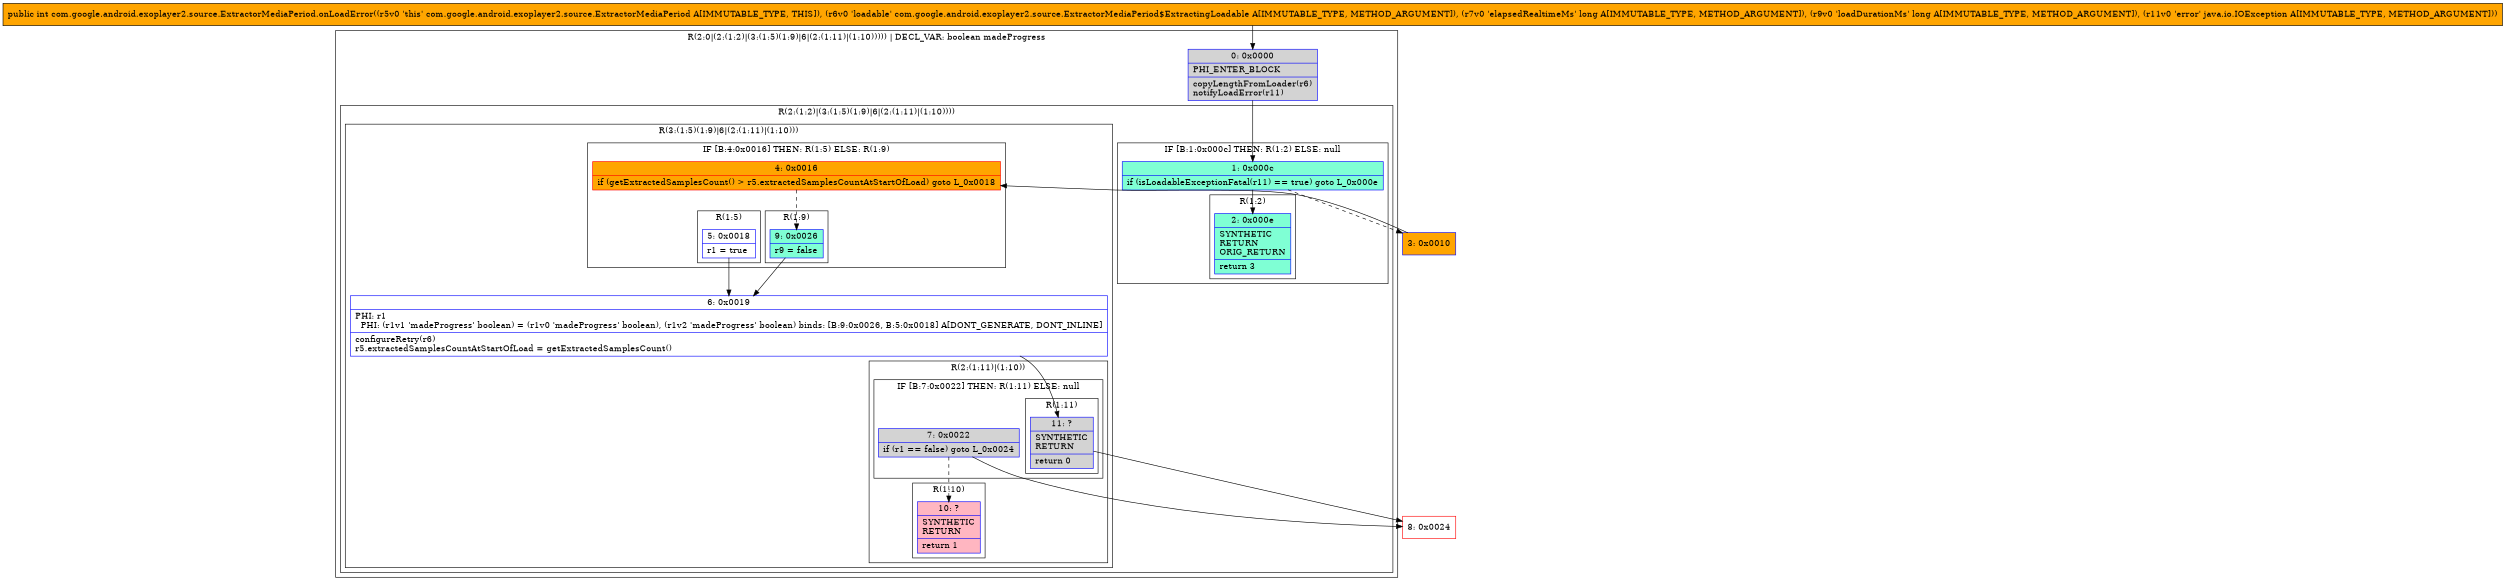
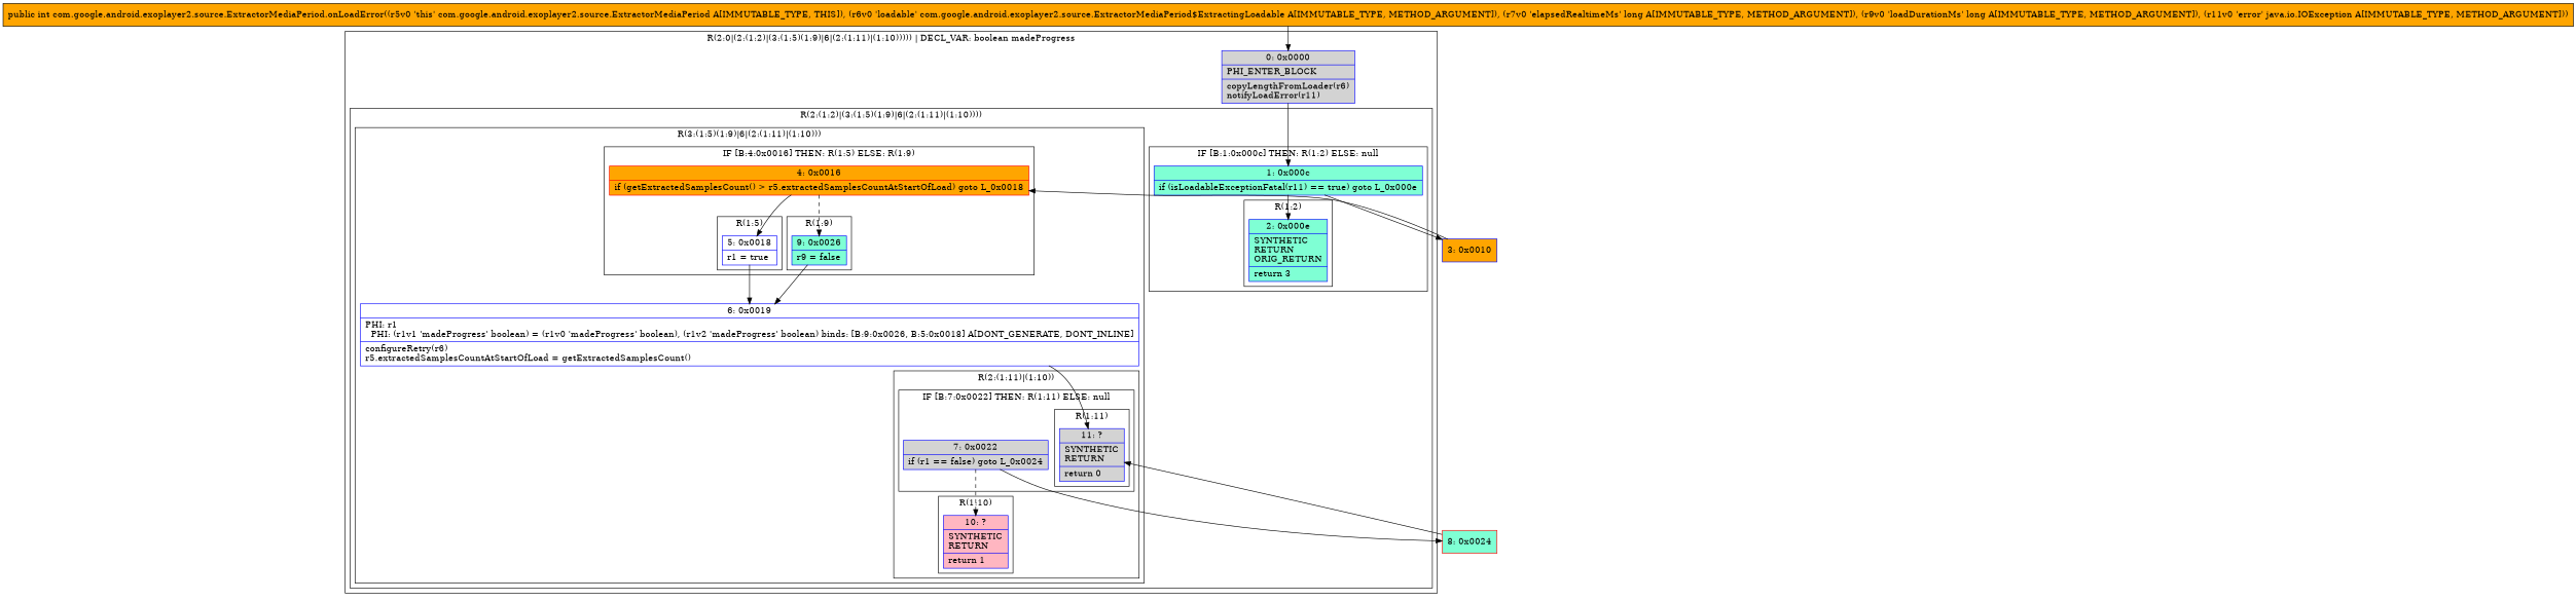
  digraph {
    node [color=blue fillcolor=aquamarine shape=record style=filled]
    n1 [label="{2\:\ 0x000e|SYNTHETIC\lRETURN\lORIG_RETURN\l|return 3\l}"]
    n2 [label="{1\:\ 0x000c|if (isLoadableExceptionFatal(r11) == true) goto L_0x000e\l}"]
    n3 [fillcolor=white label="{5\:\ 0x0018|r1 = true\l}"]
    n4 [label="{9\:\ 0x0026|r9 = false\l}"]
    n5 [color=red fillcolor=orange label="{4\:\ 0x0016|if (getExtractedSamplesCount() \> r5.extractedSamplesCountAtStartOfLoad) goto L_0x0018\l}"]
    n6 [fillcolor=lightgrey label="{11\:\ ?|SYNTHETIC\lRETURN\l|return 0\l}"]
    n7 [fillcolor=lightgrey label="{7\:\ 0x0022|if (r1 == false) goto L_0x0024\l}"]
    n8 [fillcolor=lightpink label="{10\:\ ?|SYNTHETIC\lRETURN\l|return 1\l}"]
    n9 [fillcolor=white label="{6\:\ 0x0019|PHI: r1 \l  PHI: (r1v1 'madeProgress' boolean) = (r1v0 'madeProgress' boolean), (r1v2 'madeProgress' boolean) binds: [B:9:0x0026, B:5:0x0018] A[DONT_GENERATE, DONT_INLINE]\l|configureRetry(r6)\lr5.extractedSamplesCountAtStartOfLoad = getExtractedSamplesCount()\l}"]
    n10 [fillcolor=lightgrey label="{0\:\ 0x0000|PHI_ENTER_BLOCK\l|copyLengthFromLoader(r6)\lnotifyLoadError(r11)\l}"]
    n11 [fillcolor=orange label="{3\:\ 0x0010}"]
-   n12 [color=red fillcolor=white label="{8\:\ 0x0024}"]
+   n12 [color=red label="{8\:\ 0x0024}"]
    n13 [fillcolor=orange label="{public int com.google.android.exoplayer2.source.ExtractorMediaPeriod.onLoadError((r5v0 'this' com.google.android.exoplayer2.source.ExtractorMediaPeriod A[IMMUTABLE_TYPE, THIS]), (r6v0 'loadable' com.google.android.exoplayer2.source.ExtractorMediaPeriod$ExtractingLoadable A[IMMUTABLE_TYPE, METHOD_ARGUMENT]), (r7v0 'elapsedRealtimeMs' long A[IMMUTABLE_TYPE, METHOD_ARGUMENT]), (r9v0 'loadDurationMs' long A[IMMUTABLE_TYPE, METHOD_ARGUMENT]), (r11v0 'error' java.io.IOException A[IMMUTABLE_TYPE, METHOD_ARGUMENT])) }" color=""]
    subgraph cluster_1 {
      label="R(2:0|(2:(1:2)|(3:(1:5)(1:9)|6|(2:(1:11)|(1:10))))) | DECL_VAR: boolean madeProgress\l"
      n10
      subgraph cluster_2 {
        label="R(2:(1:2)|(3:(1:5)(1:9)|6|(2:(1:11)|(1:10))))"
        subgraph cluster_3 {
          label="IF [B:1:0x000c] THEN: R(1:2) ELSE: null"
          n2
          subgraph cluster_4 {
            label="R(1:2)"
            n1
          }
        }
        subgraph cluster_5 {
          label="R(3:(1:5)(1:9)|6|(2:(1:11)|(1:10)))"
          n9
          subgraph cluster_6 {
            label="IF [B:4:0x0016] THEN: R(1:5) ELSE: R(1:9)"
            n5
            subgraph cluster_7 {
              label="R(1:5)"
              n3
            }
            subgraph cluster_8 {
              label="R(1:9)"
              n4
            }
          }
          subgraph cluster_9 {
            label="R(2:(1:11)|(1:10))"
            subgraph cluster_10 {
              label="IF [B:7:0x0022] THEN: R(1:11) ELSE: null"
              n7
              subgraph cluster_11 {
                label="R(1:11)"
                n6
              }
            }
            subgraph cluster_12 {
              label="R(1:10)"
              n8
            }
          }
        }
      }
    }
    n2 -> n1
-   n2 -> n11 [style=dashed]
+   n2 -> n11 [style=solid]
    n3 -> n9
    n4 -> n9
+   n5 -> n3
    n5 -> n4 [style=dashed]
    n7 -> n8 [style=dashed]
    n7 -> n12
    n9 -> n6
    n10 -> n2
    n11 -> n5
-   n6 -> n12
+   n12 -> n6
    n13 -> n10
  }
